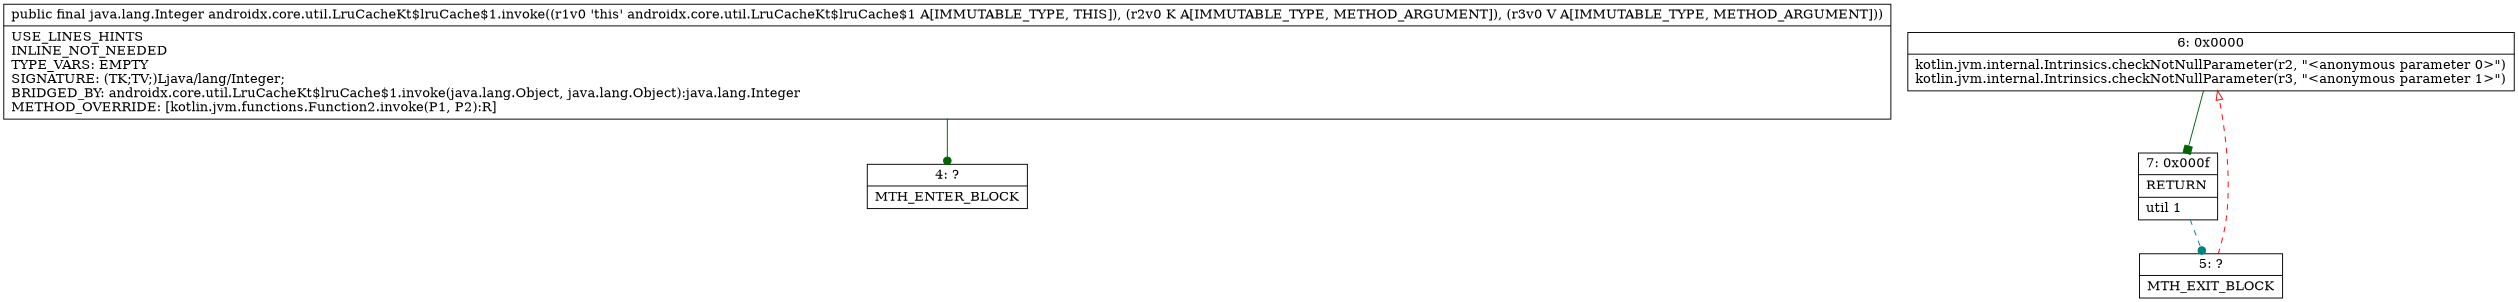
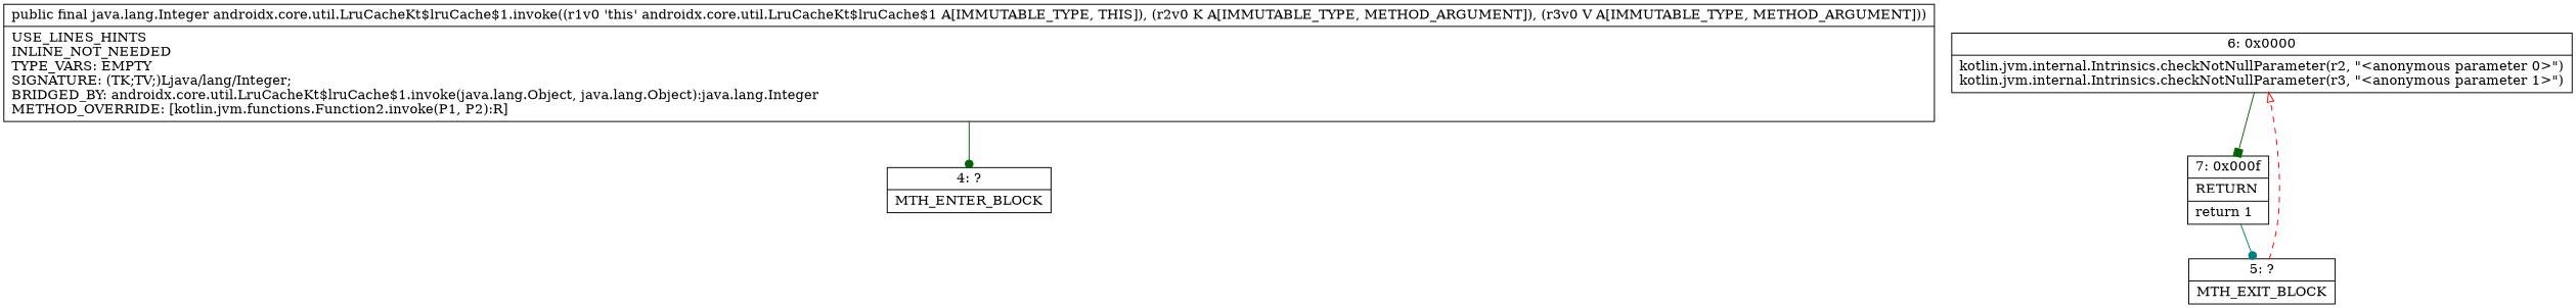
  digraph {
    node [shape=record]
    edge [arrowhead=dot color=darkgreen style=solid]
    n1 [label="{4\:\ ?|MTH_ENTER_BLOCK\l}"]
    n2 [label="{6\:\ 0x0000|kotlin.jvm.internal.Intrinsics.checkNotNullParameter(r2, \"\<anonymous parameter 0\>\")\lkotlin.jvm.internal.Intrinsics.checkNotNullParameter(r3, \"\<anonymous parameter 1\>\")\l}"]
-   n3 [label="{7\:\ 0x000f|RETURN\l|util 1\l}"]
+   n3 [label="{7\:\ 0x000f|RETURN\l|return 1\l}"]
    n4 [label="{5\:\ ?|MTH_EXIT_BLOCK\l}"]
    n5 [label="{public final java.lang.Integer androidx.core.util.LruCacheKt$lruCache$1.invoke((r1v0 'this' androidx.core.util.LruCacheKt$lruCache$1 A[IMMUTABLE_TYPE, THIS]), (r2v0 K A[IMMUTABLE_TYPE, METHOD_ARGUMENT]), (r3v0 V A[IMMUTABLE_TYPE, METHOD_ARGUMENT]))  | USE_LINES_HINTS\lINLINE_NOT_NEEDED\lTYPE_VARS: EMPTY\lSIGNATURE: (TK;TV;)Ljava\/lang\/Integer;\lBRIDGED_BY: androidx.core.util.LruCacheKt$lruCache$1.invoke(java.lang.Object, java.lang.Object):java.lang.Integer\lMETHOD_OVERRIDE: [kotlin.jvm.functions.Function2.invoke(P1, P2):R]\l}"]
    n2 -> n3 [arrowhead=box]
-   n3 -> n4 [color=teal style=dashed]
+   n3 -> n4 [color=teal]
    n4 -> n2 [arrowhead=onormal color=red style=dashed]
    n5 -> n1
  }
